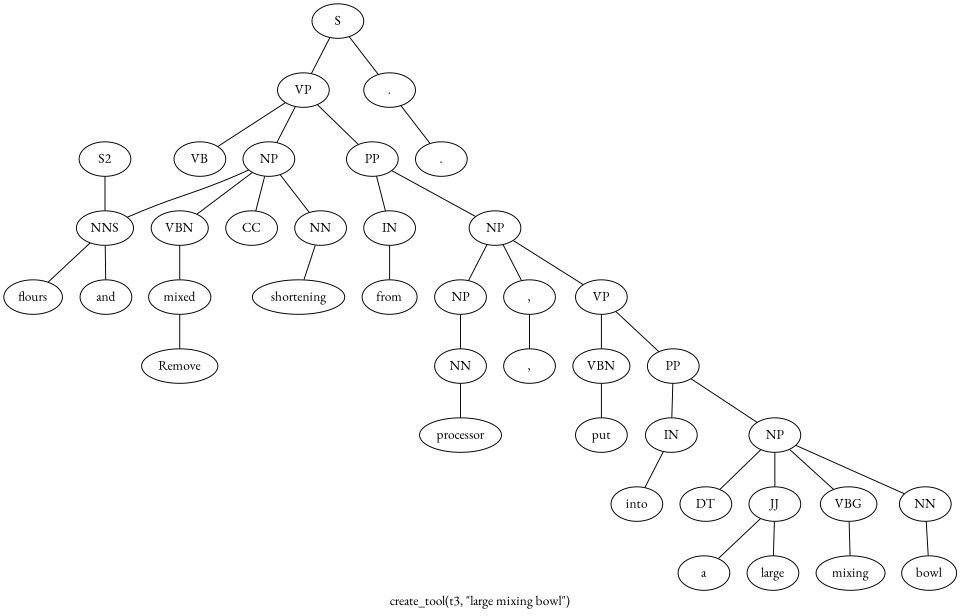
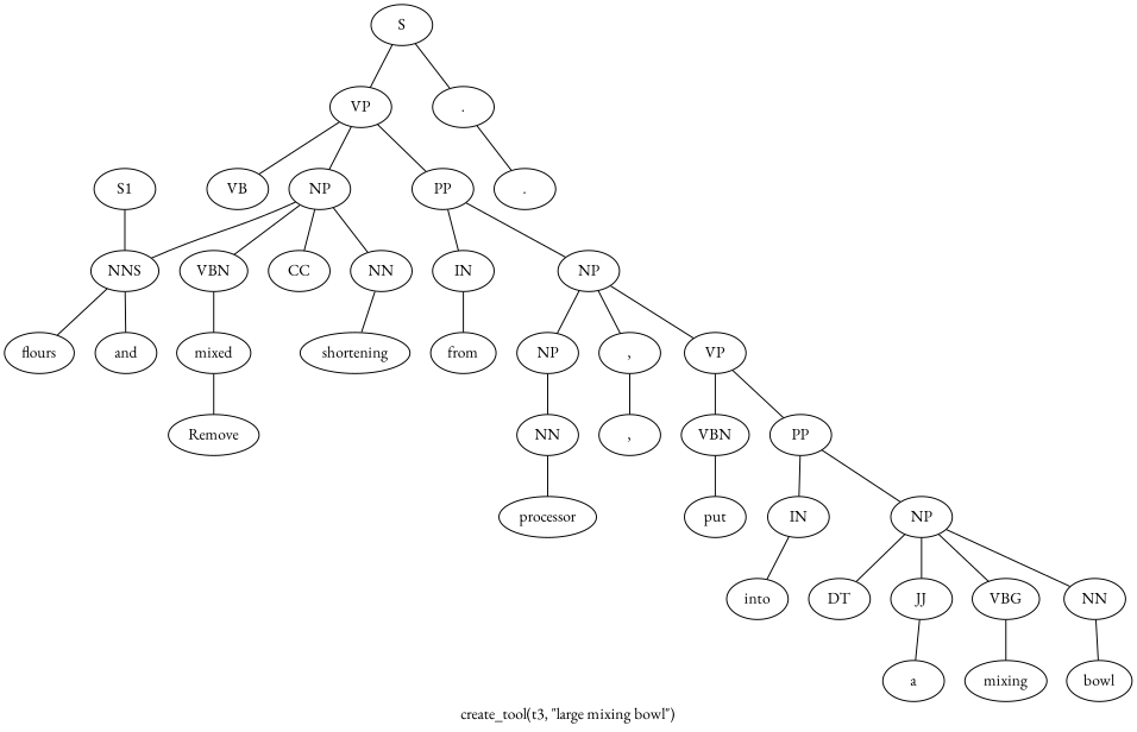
  graph {
    fontname="EB Garamond"
    label="create_tool(t3, \"large mixing bowl\")"
    node [fontname="EB Garamond"]
    edge [fontname="EB Garamond"]
-   n1 [label=S2]
+   n1 [label=S1]
    n2 [label=NNS]
    n3 [label=S]
    n4 [label=VP]
    n5 [label="."]
    n6 [label=VB]
    n7 [label=NP]
    n8 [label=PP]
    n9 [label="."]
    n10 [label=VBN]
    n11 [label=CC]
    n12 [label=NN]
    n13 [label=IN]
    n14 [label=NP]
    n15 [label=Remove]
    n16 [label=mixed]
    n17 [label=flours]
    n18 [label=and]
    n19 [label=shortening]
    n20 [label=from]
    n21 [label=NP]
    n22 [label=","]
    n23 [label=VP]
    n24 [label=NN]
    n25 [label=","]
    n26 [label=VBN]
    n27 [label=PP]
    n28 [label=processor]
    n29 [label=put]
    n30 [label=IN]
    n31 [label=NP]
    n32 [label=into]
    n33 [label=DT]
    n34 [label=JJ]
    n35 [label=VBG]
    n36 [label=NN]
    n37 [label=a]
-   n38 [label=large]
    n39 [label=mixing]
    n40 [label=bowl]
    n1 -- n2
    n2 -- n17
    n2 -- n18
    n3 -- n4
    n3 -- n5
    n4 -- n6
    n4 -- n7
    n4 -- n8
    n5 -- n9
    n7 -- n2
    n7 -- n10
    n7 -- n11
    n7 -- n12
    n8 -- n13
    n8 -- n14
    n10 -- n16
    n12 -- n19
    n13 -- n20
    n14 -- n21
    n14 -- n22
    n14 -- n23
    n16 -- n15
    n21 -- n24
    n22 -- n25
    n23 -- n26
    n23 -- n27
    n24 -- n28
    n26 -- n29
    n27 -- n30
    n27 -- n31
    n30 -- n32
    n31 -- n33
    n31 -- n34
    n31 -- n35
    n31 -- n36
    n34 -- n37
-   n34 -- n38
    n35 -- n39
    n36 -- n40
  }
